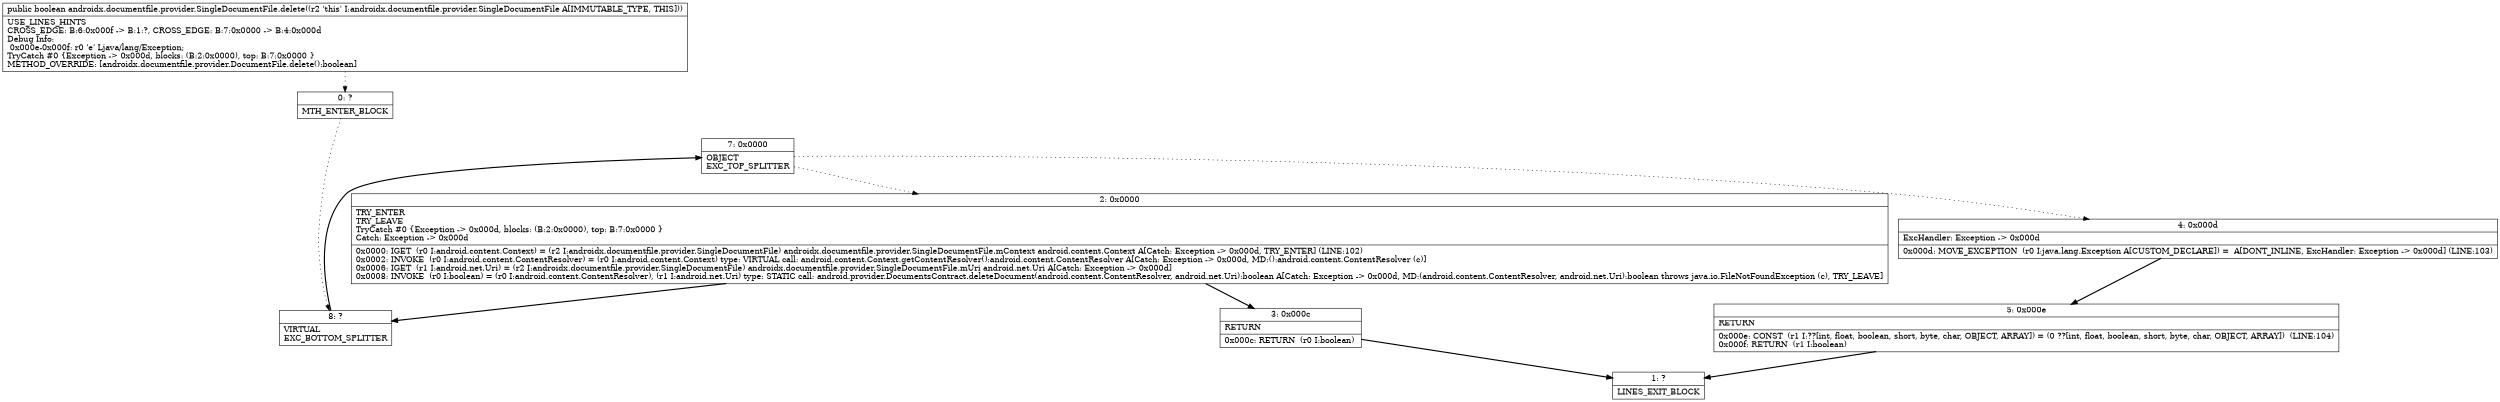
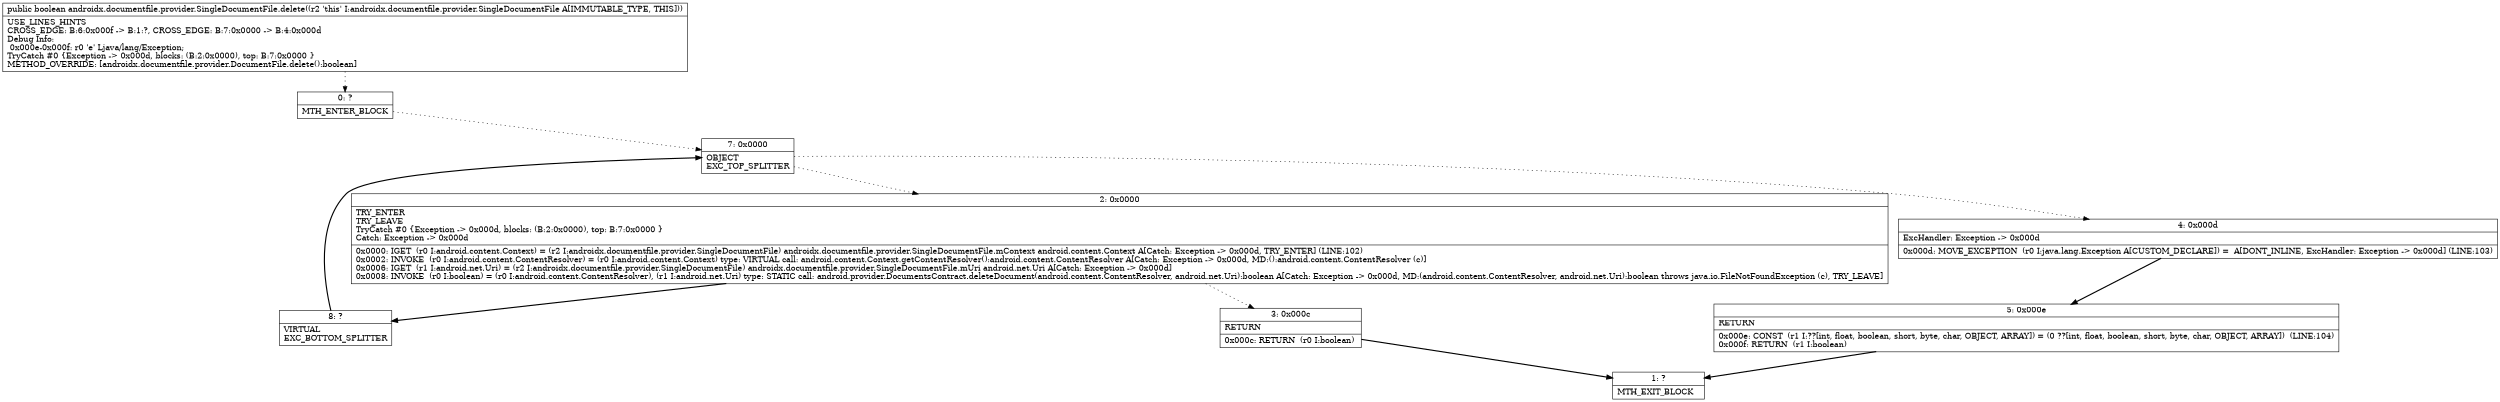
  digraph {
    node [shape=record]
    edge [style=bold]
    n1 [label="{0\:\ ?|MTH_ENTER_BLOCK\l}"]
    n2 [label="{7\:\ 0x0000|OBJECT\lEXC_TOP_SPLITTER\l}"]
    n3 [label="{2\:\ 0x0000|TRY_ENTER\lTRY_LEAVE\lTryCatch #0 \{Exception \-\> 0x000d, blocks: (B:2:0x0000), top: B:7:0x0000 \}\lCatch: Exception \-\> 0x000d\l|0x0000: IGET  (r0 I:android.content.Context) = (r2 I:androidx.documentfile.provider.SingleDocumentFile) androidx.documentfile.provider.SingleDocumentFile.mContext android.content.Context A[Catch: Exception \-\> 0x000d, TRY_ENTER] (LINE:102)\l0x0002: INVOKE  (r0 I:android.content.ContentResolver) = (r0 I:android.content.Context) type: VIRTUAL call: android.content.Context.getContentResolver():android.content.ContentResolver A[Catch: Exception \-\> 0x000d, MD:():android.content.ContentResolver (c)]\l0x0006: IGET  (r1 I:android.net.Uri) = (r2 I:androidx.documentfile.provider.SingleDocumentFile) androidx.documentfile.provider.SingleDocumentFile.mUri android.net.Uri A[Catch: Exception \-\> 0x000d]\l0x0008: INVOKE  (r0 I:boolean) = (r0 I:android.content.ContentResolver), (r1 I:android.net.Uri) type: STATIC call: android.provider.DocumentsContract.deleteDocument(android.content.ContentResolver, android.net.Uri):boolean A[Catch: Exception \-\> 0x000d, MD:(android.content.ContentResolver, android.net.Uri):boolean throws java.io.FileNotFoundException (c), TRY_LEAVE]\l}"]
    n4 [label="{4\:\ 0x000d|ExcHandler: Exception \-\> 0x000d\l|0x000d: MOVE_EXCEPTION  (r0 I:java.lang.Exception A[CUSTOM_DECLARE]) =  A[DONT_INLINE, ExcHandler: Exception \-\> 0x000d] (LINE:103)\l}"]
    n5 [label="{3\:\ 0x000c|RETURN\l|0x000c: RETURN  (r0 I:boolean) \l}"]
    n6 [label="{8\:\ ?|VIRTUAL\lEXC_BOTTOM_SPLITTER\l}"]
    n7 [label="{5\:\ 0x000e|RETURN\l|0x000e: CONST  (r1 I:??[int, float, boolean, short, byte, char, OBJECT, ARRAY]) = (0 ??[int, float, boolean, short, byte, char, OBJECT, ARRAY])  (LINE:104)\l0x000f: RETURN  (r1 I:boolean) \l}"]
-   n8 [label="{1\:\ ?|LINES_EXIT_BLOCK\l}"]
+   n8 [label="{1\:\ ?|MTH_EXIT_BLOCK\l}"]
    n9 [label="{public boolean androidx.documentfile.provider.SingleDocumentFile.delete((r2 'this' I:androidx.documentfile.provider.SingleDocumentFile A[IMMUTABLE_TYPE, THIS]))  | USE_LINES_HINTS\lCROSS_EDGE: B:6:0x000f \-\> B:1:?, CROSS_EDGE: B:7:0x0000 \-\> B:4:0x000d\lDebug Info:\l  0x000e\-0x000f: r0 'e' Ljava\/lang\/Exception;\lTryCatch #0 \{Exception \-\> 0x000d, blocks: (B:2:0x0000), top: B:7:0x0000 \}\lMETHOD_OVERRIDE: [androidx.documentfile.provider.DocumentFile.delete():boolean]\l}"]
-   n1 -> n6 [style=dotted]
+   n1 -> n2 [style=dotted]
    n2 -> n3 [style=dotted]
    n2 -> n4 [style=dotted]
-   n3 -> n5
+   n3 -> n5 [style=dotted]
    n3 -> n6
    n4 -> n7
    n5 -> n8
    n6 -> n2
    n7 -> n8
    n9 -> n1 [style=dotted]
  }
